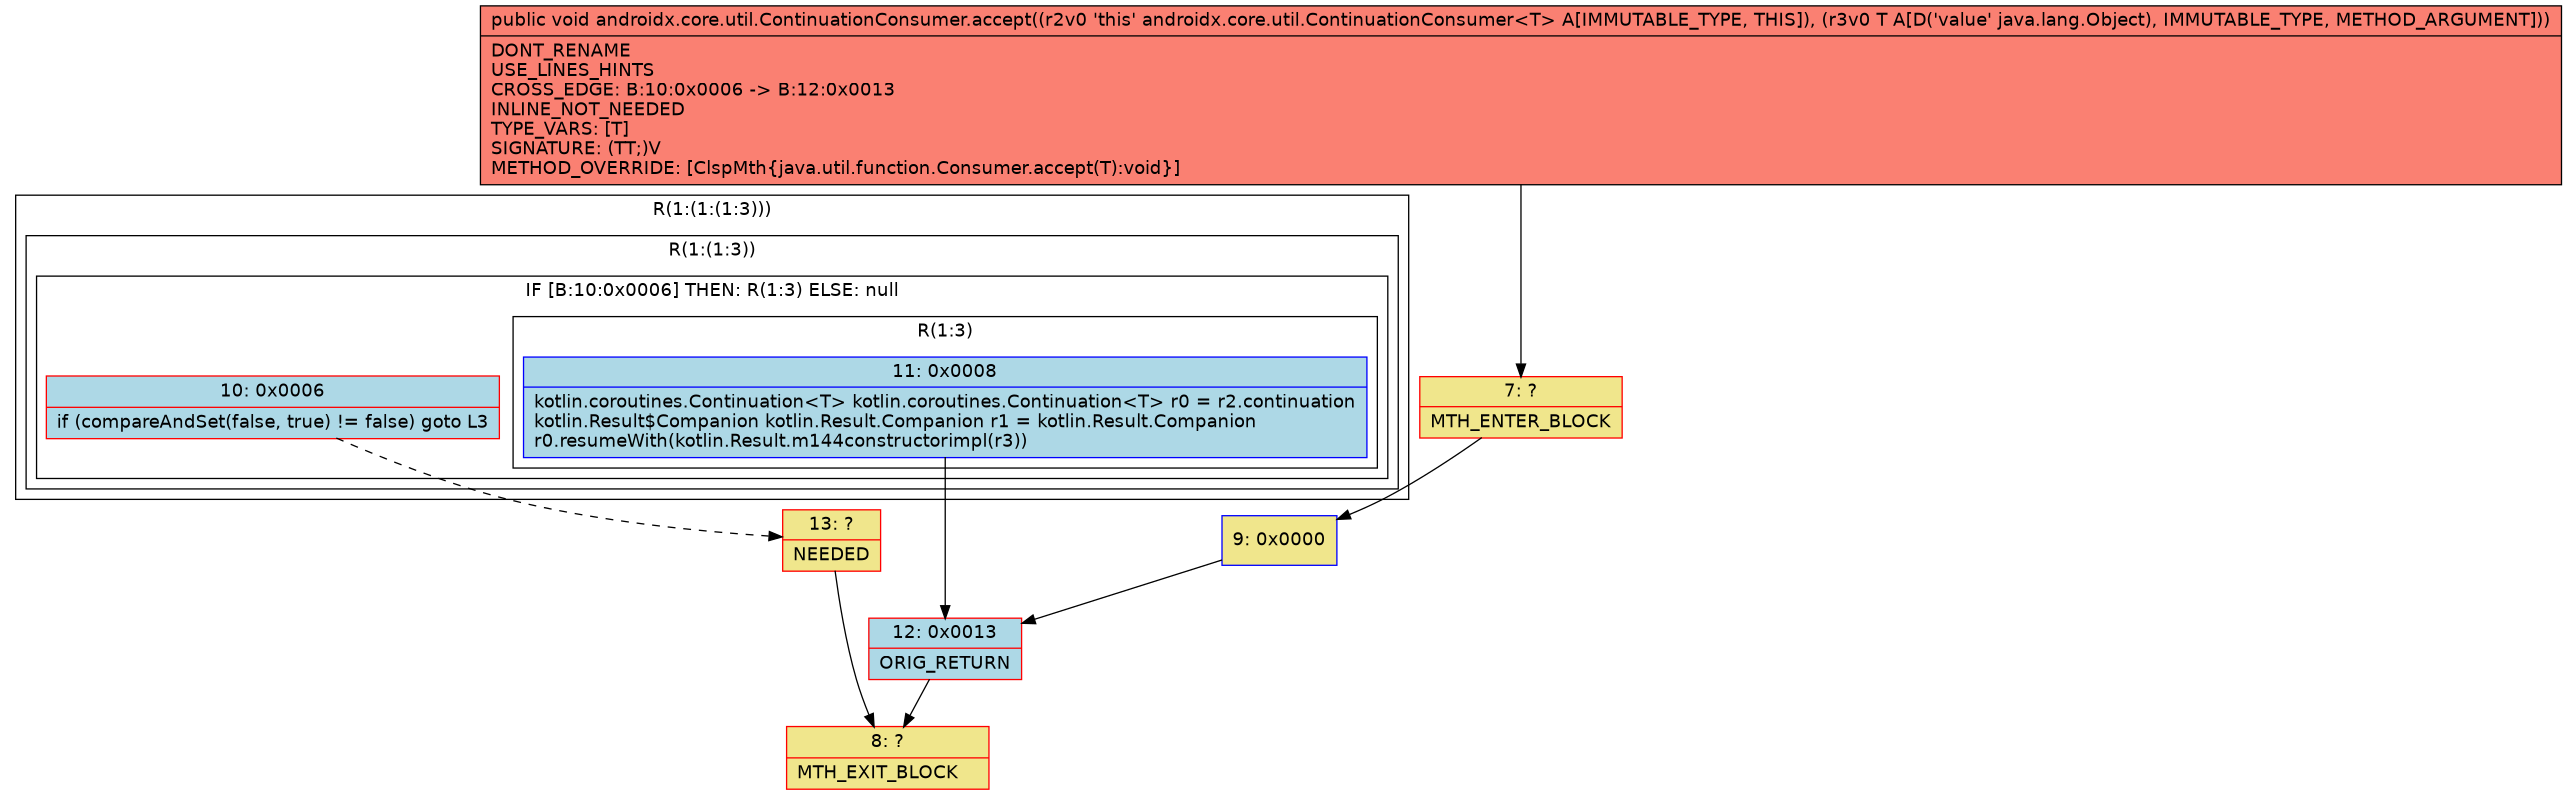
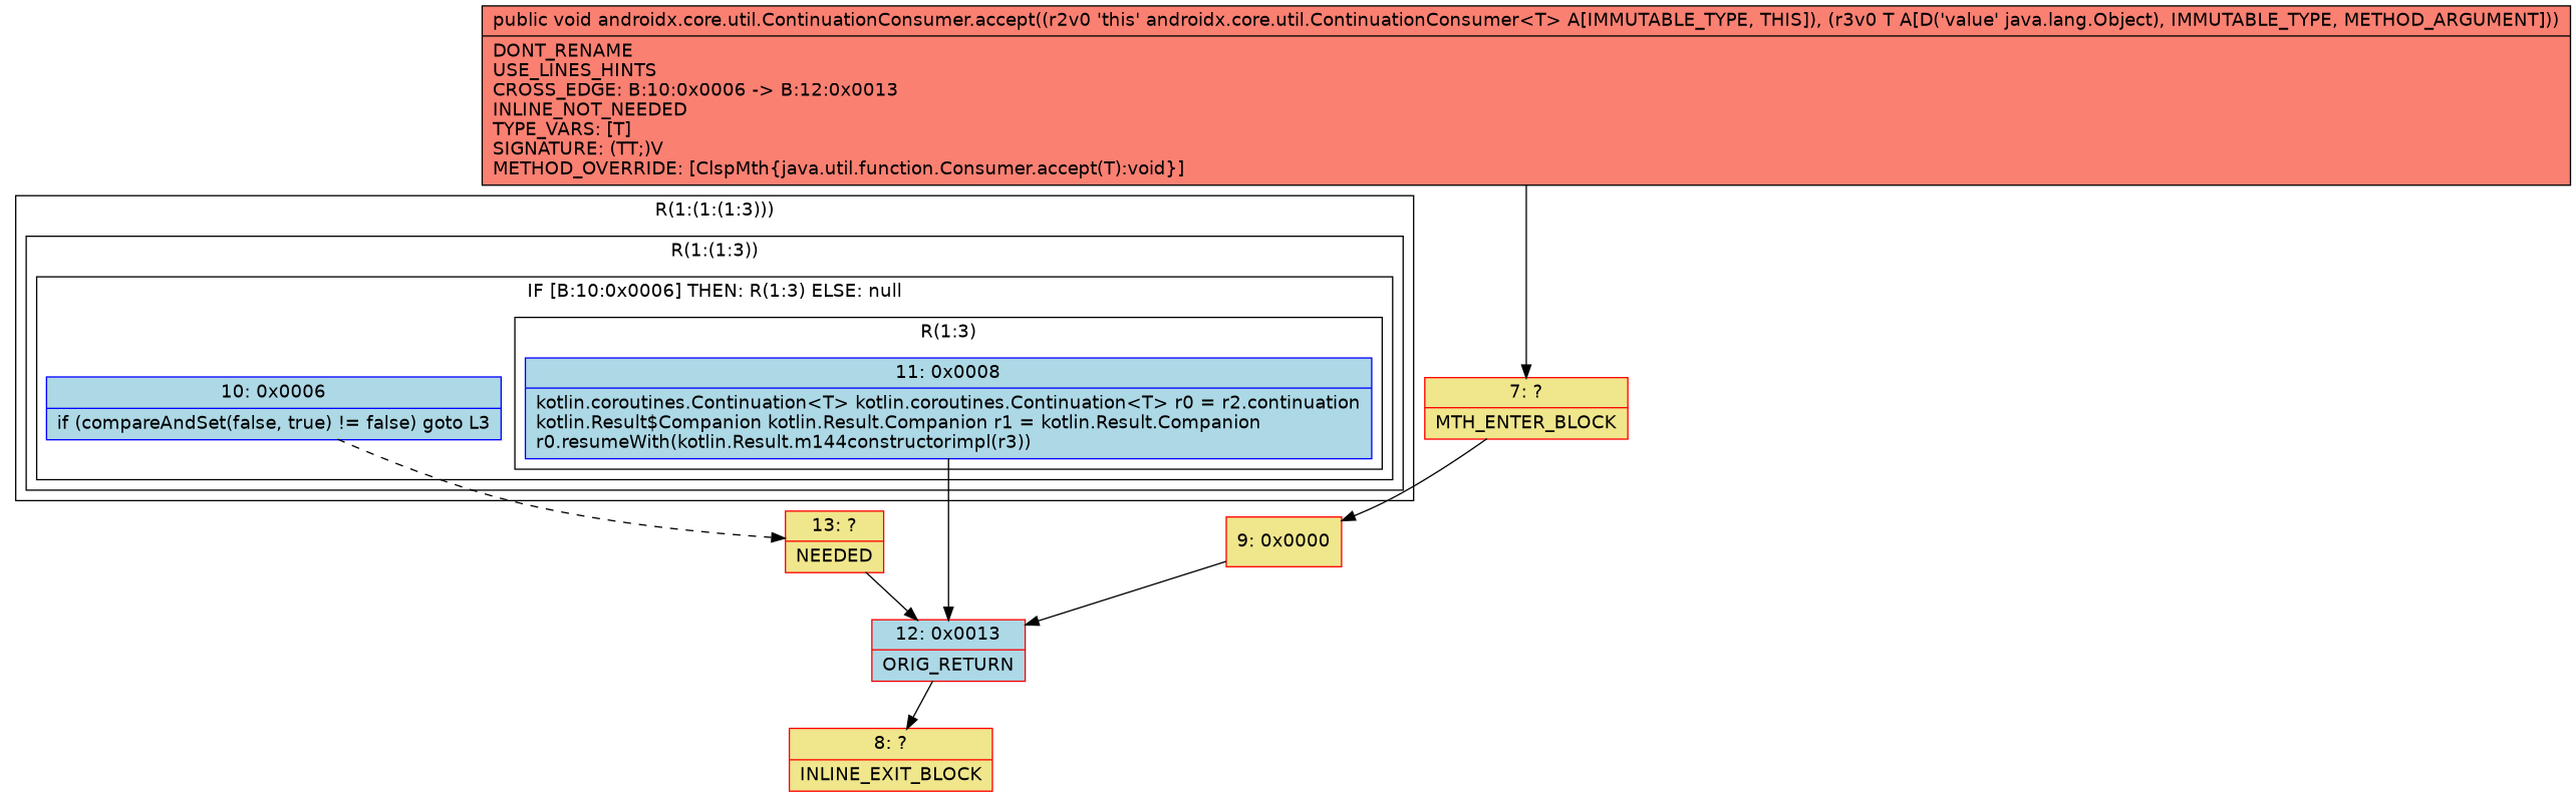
  digraph {
    fontname="DejaVu Sans"
    node [color=red fillcolor=khaki fontname="DejaVu Sans" shape=record style=filled]
    edge [fontname="DejaVu Sans"]
    n1 [color=blue fillcolor=lightblue label="{11\:\ 0x0008|kotlin.coroutines.Continuation\<T\> kotlin.coroutines.Continuation\<T\> r0 = r2.continuation\lkotlin.Result$Companion kotlin.Result.Companion r1 = kotlin.Result.Companion\lr0.resumeWith(kotlin.Result.m144constructorimpl(r3))\l}"]
-   n2 [fillcolor=lightblue label="{10\:\ 0x0006|if (compareAndSet(false, true) != false) goto L3\l}"]
+   n2 [color=blue fillcolor=lightblue label="{10\:\ 0x0006|if (compareAndSet(false, true) != false) goto L3\l}"]
    n3 [fillcolor=lightblue label="{12\:\ 0x0013|ORIG_RETURN\l}"]
    n4 [label="{13\:\ ?|NEEDED\l}"]
-   n5 [label="{8\:\ ?|MTH_EXIT_BLOCK\l}"]
+   n5 [label="{8\:\ ?|INLINE_EXIT_BLOCK\l}"]
    n6 [label="{7\:\ ?|MTH_ENTER_BLOCK\l}"]
-   n7 [color=blue label="{9\:\ 0x0000}"]
+   n7 [label="{9\:\ 0x0000}"]
    n8 [fillcolor=salmon label="{public void androidx.core.util.ContinuationConsumer.accept((r2v0 'this' androidx.core.util.ContinuationConsumer\<T\> A[IMMUTABLE_TYPE, THIS]), (r3v0 T A[D('value' java.lang.Object), IMMUTABLE_TYPE, METHOD_ARGUMENT]))  | DONT_RENAME\lUSE_LINES_HINTS\lCROSS_EDGE: B:10:0x0006 \-\> B:12:0x0013\lINLINE_NOT_NEEDED\lTYPE_VARS: [T]\lSIGNATURE: (TT;)V\lMETHOD_OVERRIDE: [ClspMth\{java.util.function.Consumer.accept(T):void\}]\l}" color=""]
    subgraph cluster_1 {
      label="R(1:(1:(1:3)))"
      subgraph cluster_2 {
        label="R(1:(1:3))"
        subgraph cluster_3 {
          label="IF [B:10:0x0006] THEN: R(1:3) ELSE: null"
          n2
          subgraph cluster_4 {
            label="R(1:3)"
            n1
          }
        }
      }
    }
    n1 -> n3
    n2 -> n4 [style=dashed]
    n3 -> n5
-   n4 -> n5
+   n4 -> n3
    n6 -> n7
    n7 -> n3
    n8 -> n6
  }
